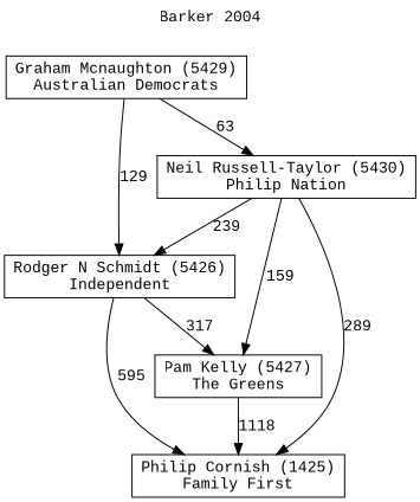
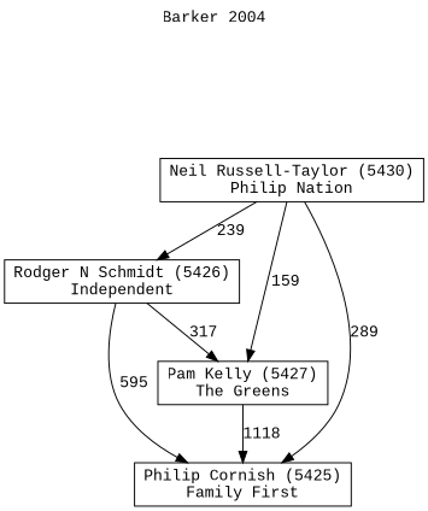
  digraph {
    fontname="Liberation Mono"
    label="Barker 2004"
    labelloc=t
    mclimit=10
    node [fontname="Liberation Mono" shape=box]
    edge [fontname="Liberation Mono"]
-   n1 [label="Philip Cornish (1425)\nFamily First"]
+   n1 [label="Philip Cornish (5425)\nFamily First"]
    n2 [label="Pam Kelly (5427)\nThe Greens"]
    n3 [label="Rodger N Schmidt (5426)\nIndependent"]
    n4 [label="Neil Russell-Taylor (5430)\nPhilip Nation"]
-   n5 [label="Graham Mcnaughton (5429)\nAustralian Democrats"]
    n2 -> n1 [label=1118]
    n3 -> n1 [label=595]
    n3 -> n2 [label=317]
    n4 -> n1 [label=289]
    n4 -> n2 [label=159]
    n4 -> n3 [label=239]
-   n5 -> n3 [label=129]
-   n5 -> n4 [label=63]
  }
